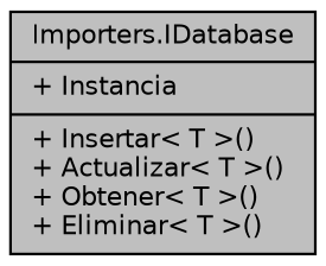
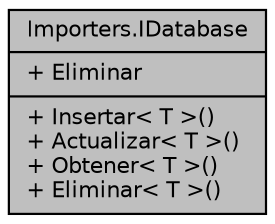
  digraph {
-   n1 [color=black fillcolor=grey75 fontcolor=black fontname=Helvetica fontsize=10 height=0.2 label="{Importers.IDatabase\n|+ Instancia\l|+ Insertar\< T \>()\l+ Actualizar\< T \>()\l+ Obtener\< T \>()\l+ Eliminar\< T \>()\l}" shape=record style=filled width=0.4]
+   n1 [color=black fillcolor=grey75 fontcolor=black fontname=Helvetica fontsize=10 height=0.2 label="{Importers.IDatabase\n|+ Eliminar\l|+ Insertar\< T \>()\l+ Actualizar\< T \>()\l+ Obtener\< T \>()\l+ Eliminar\< T \>()\l}" shape=record style=filled width=0.4]
  }
